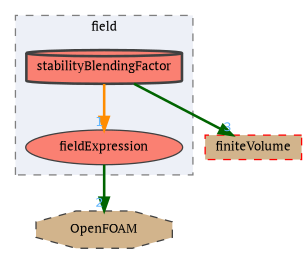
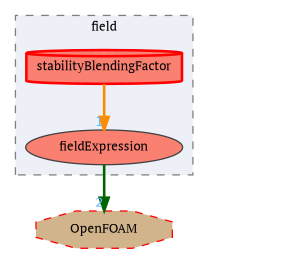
  digraph {
    compound=true
    fontname="PT Serif"
    node [color=grey25 fillcolor=salmon fontname="PT Serif" fontsize=10 style="filled,dashed"]
    edge [color=darkgreen fontcolor=steelblue1 fontname="PT Serif" fontsize=10 labeldistance=1.5 labelfontname=Helvetica labelfontsize=10 style=bold]
    n1 [height=0.2 label=fieldExpression shape=ellipse style=filled width=0.4]
-   n2 [height=0.2 label=stabilityBlendingFactor shape=cylinder style="filled,bold" width=0.4]
-   n3 [fillcolor=tan height=0.2 label=OpenFOAM shape=octagon width=0.4]
-   n4 [color=red fillcolor=tan height=0.2 label=finiteVolume shape=box width=0.4]
+   n2 [color=red height=0.2 label=stabilityBlendingFactor shape=cylinder style="filled,bold" width=0.4]
+   n3 [color=red fillcolor=tan height=0.2 label=OpenFOAM shape=octagon width=0.4]
    subgraph cluster_1 {
      bgcolor="#edf0f7"
      fontsize=10
      label=field
      pencolor=grey50
      style="filled,dashed"
      n1
      n2
    }
    n1 -> n3 [headlabel=2]
    n2 -> n1 [color=darkorange headlabel=1]
-   n2 -> n4 [headlabel=3]
  }
